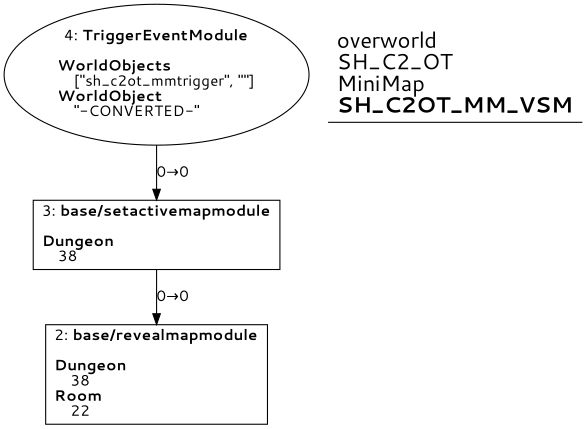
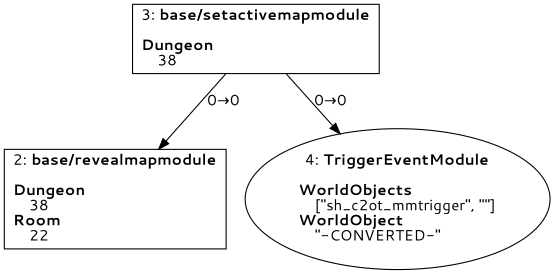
  digraph {
    fontname="Segoe UI"
    splines=spline
    node [fontname="Segoe UI" shape=box]
    edge [fontname="Segoe UI"]
    n1 [label=<2: <b>base/revealmapmodule</b><br/><br/><b>Dungeon</b><br align="left"/>    38<br align="left"/><b>Room</b><br align="left"/>    22<br align="left"/>>]
    n2 [label=<3: <b>base/setactivemapmodule</b><br/><br/><b>Dungeon</b><br align="left"/>    38<br align="left"/>>]
    n3 [label=<4: <b>TriggerEventModule</b><br/><br/><b>WorldObjects</b><br align="left"/>    [&quot;sh_c2ot_mmtrigger&quot;, &quot;&quot;]<br align="left"/><b>WorldObject</b><br align="left"/>    &quot;-CONVERTED-&quot;<br align="left"/>> shape=oval]
-   n4 [label=<<font point-size="20">overworld<br align="left"/>SH_C2_OT<br align="left"/>MiniMap<br align="left"/><b>SH_C2OT_MM_VSM</b><br align="left"/></font>> shape=underline]
    n2 -> n1 [label="0→0"]
-   n3 -> n2 [label="0→0"]
+   n2 -> n3 [label="0→0"]
  }
